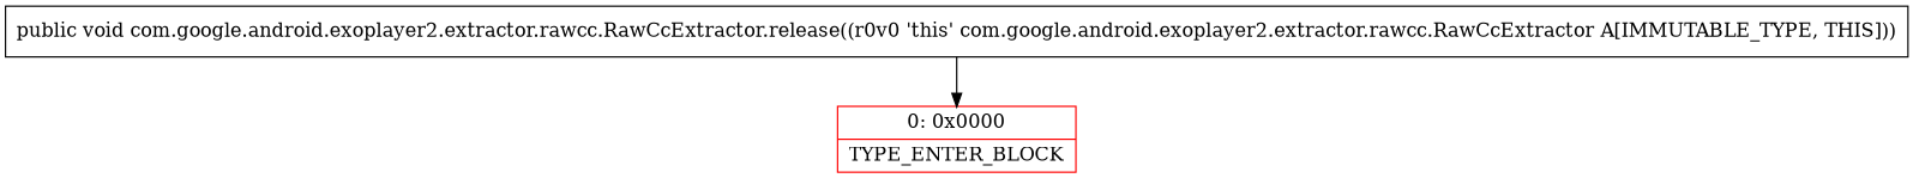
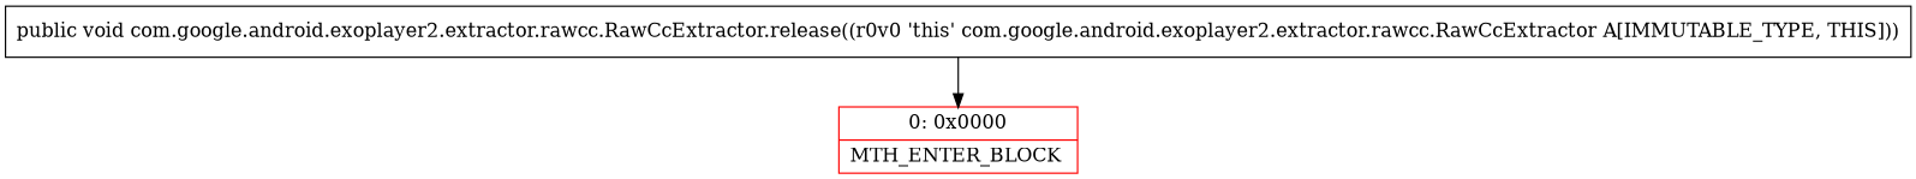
  digraph {
    node [shape=record]
-   n1 [color=red label="{0\:\ 0x0000|TYPE_ENTER_BLOCK\l}"]
+   n1 [color=red label="{0\:\ 0x0000|MTH_ENTER_BLOCK\l}"]
    n2 [label="{public void com.google.android.exoplayer2.extractor.rawcc.RawCcExtractor.release((r0v0 'this' com.google.android.exoplayer2.extractor.rawcc.RawCcExtractor A[IMMUTABLE_TYPE, THIS])) }"]
    subgraph cluster_1 {
      label="R(0)"
    }
    n2 -> n1
  }
